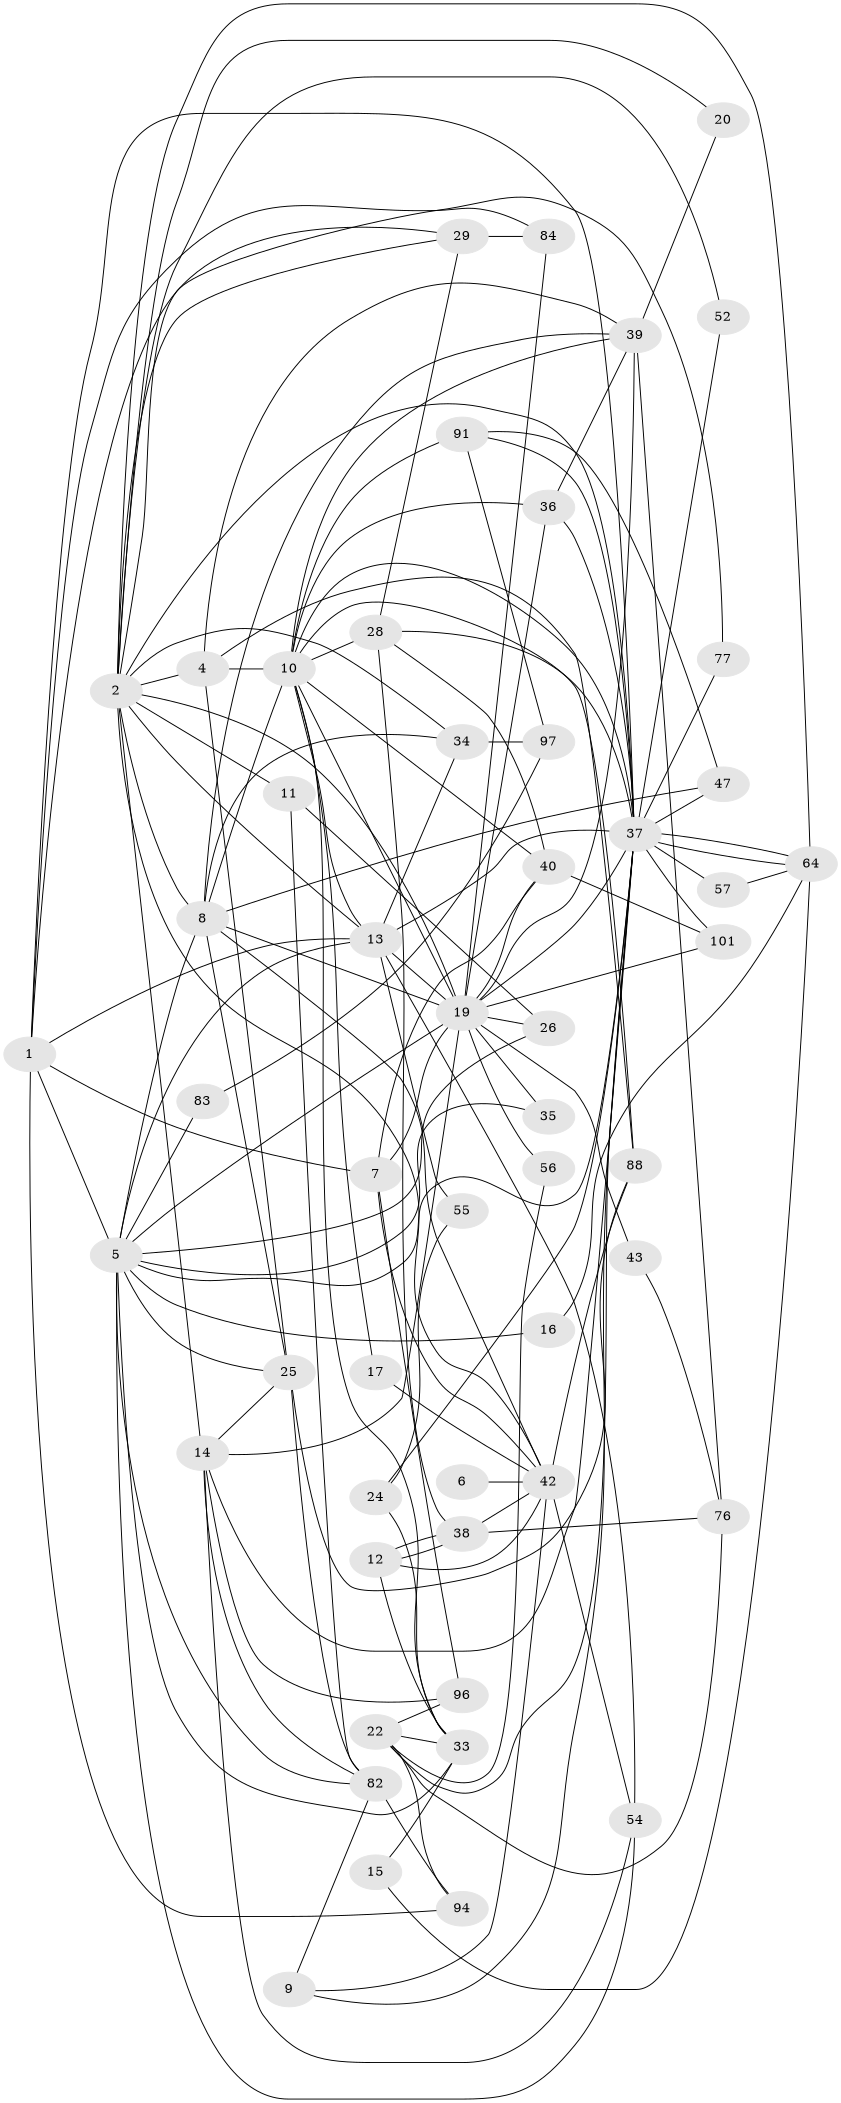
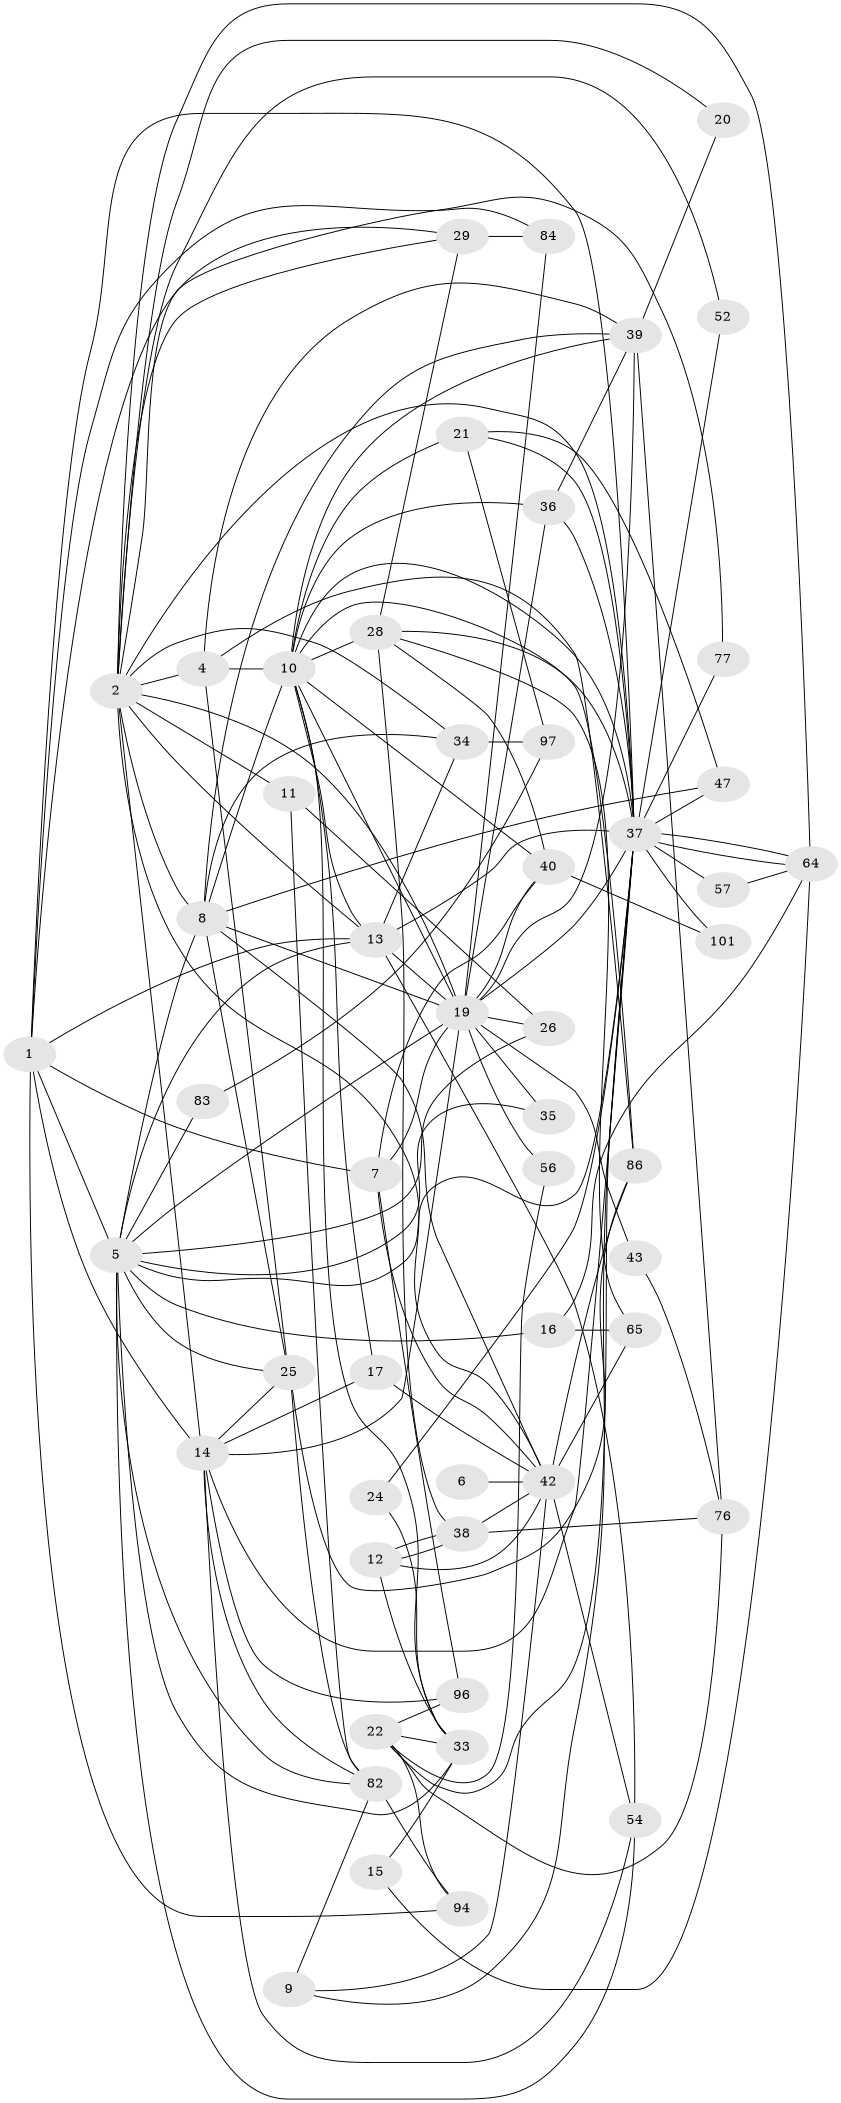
  graph {
    fontname="DejaVu Serif"
    rankdir=LR
    node [color=gray90 fontname="DejaVu Serif" style=filled]
    edge [fontname="DejaVu Serif"]
    1 [super="+27"]
    5 [super="+23"]
    7 [super="+31"]
    13 [super="+67+41"]
    14 [super="+49"]
    29 [super="+88"]
    37 [super="+87+91+62+51"]
    84
    94
    8 [super="+48+18"]
    19 [super="+20"]
    25
    16
    26
    33 [super="+71"]
    35
    54 [super="+103"]
    82 [super="+105"]
    83
    42 [super="+44"]
    40 [super="+102"]
    96
    n23 [label=34 super="+69"]
-   55
    17
    52
    64
    77
    47
    101
    57
    2 [super="+46+30+3"]
    4 [super="+61"]
    11
    n35 [label=20]
    10 [super="+43+70"]
    39 [super="+72"]
-   86 [label=88]
+   86
    36 [super="+85"]
    n40 [label=43]
    56
    97
-   21 [super="+100+79" label=91]
+   65
+   21 [super="+100+79"]
    28 [super="+73+81"]
    76
    6
    9
    38
    12
    15
    22 [super="+92"]
    24
    1 -- 5
    1 -- 7
    1 -- 13
+   1 -- 14
    1 -- 29
    1 -- 37
    1 -- 84
    1 -- 94
    5 -- 13
    5 -- 37
    5 -- 8
    5 -- 19
    5 -- 25
    5 -- 16
    5 -- 26
    5 -- 33
    5 -- 35
    5 -- 54
    5 -- 82
    5 -- 83
    7 -- 19
    7 -- 42
    7 -- 40
    7 -- 96
    13 -- 37
    13 -- 19
    13 -- 54
    13 -- n23 [weight=2]
-   13 -- 55
    14 -- 37
    14 -- 19
    14 -- 25
    14 -- 54
    14 -- 82
    14 -- 96
+   14 -- 17
    29 -- 84
    37 -- 52
    37 -- 64
    37 -- 64
    37 -- 77
    37 -- 47
    37 -- 101
    37 -- 57
    8 -- 19
    8 -- 25 [weight=2]
    8 -- 42
    8 -- n23
    8 -- 47 [weight=3]
    8 -- 10
    8 -- 39
    19 -- 37
    19 -- 84
    19 -- 26
    19 -- 35
    19 -- 40 [weight=2]
-   19 -- 101
    19 -- 39
    19 -- 36 [weight=2]
    19 -- n40
    19 -- 56
    25 -- 82
    25 -- 86
    16 -- 64
+   16 -- 65
    82 -- 94
    83 -- 97
    42 -- 54
    42 -- 86
+   42 -- 65
    40 -- 101
    n23 -- 97
    17 -- 42
    57 -- 64
    2 -- 13 [weight=3]
    2 -- 14
    2 -- 29
    2 -- 37
    2 -- 8
    2 -- 19
    2 -- 42
    2 -- n23
    2 -- 52
    2 -- 64
    2 -- 77
    2 -- 4
    2 -- 11
    2 -- n35
    4 -- 25
    4 -- 10
    4 -- 39 [weight=2]
    4 -- 86
    11 -- 26
    11 -- 82
    10 -- 13
    10 -- 37 [weight=2]
    10 -- 19
    10 -- 33
    10 -- 40
    10 -- 17
    10 -- 39
    10 -- 86
    10 -- 36 [weight=2]
    10 -- 21 [weight=2]
    10 -- 28
    39 -- n35
    39 -- 76
    36 -- 37
    36 -- 39
    n40 -- 76
    21 -- 37
    21 -- 47
    21 -- 97
    28 -- 29
    28 -- 37
    28 -- 40
+   28 -- 65
    28 -- 38
    6 -- 42 [weight=3]
    9 -- 37 [weight=2]
    9 -- 82
    9 -- 42
    38 -- 42
    38 -- 76
    12 -- 33
    12 -- 42
    12 -- 38
    12 -- 38
    15 -- 33
    15 -- 64
    22 -- 37
    22 -- 94
    22 -- 33
    22 -- 96
    22 -- 56
    22 -- 76
    24 -- 37
    24 -- 33
-   24 -- 55
  }
